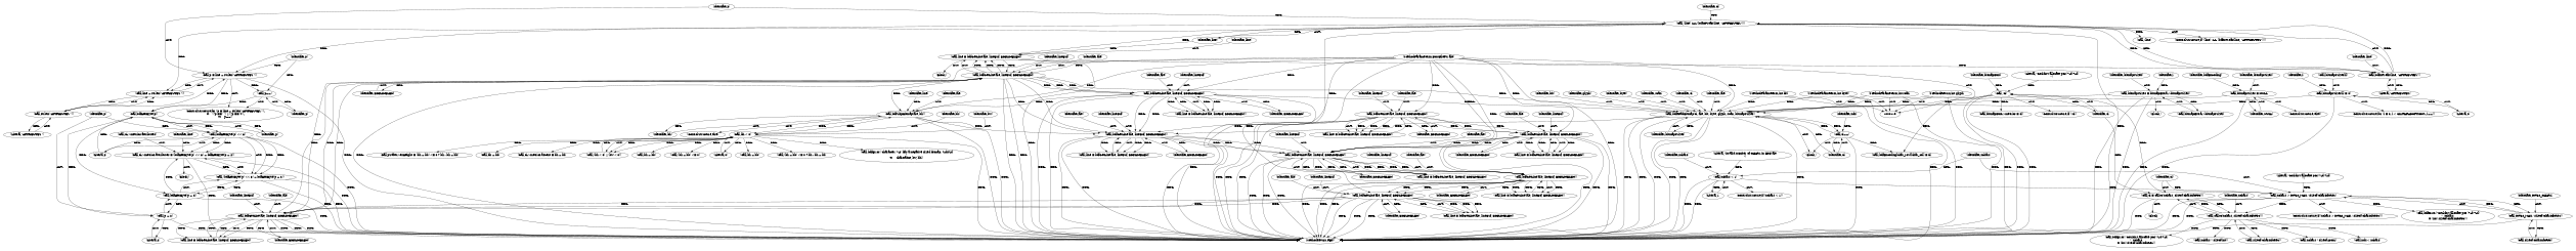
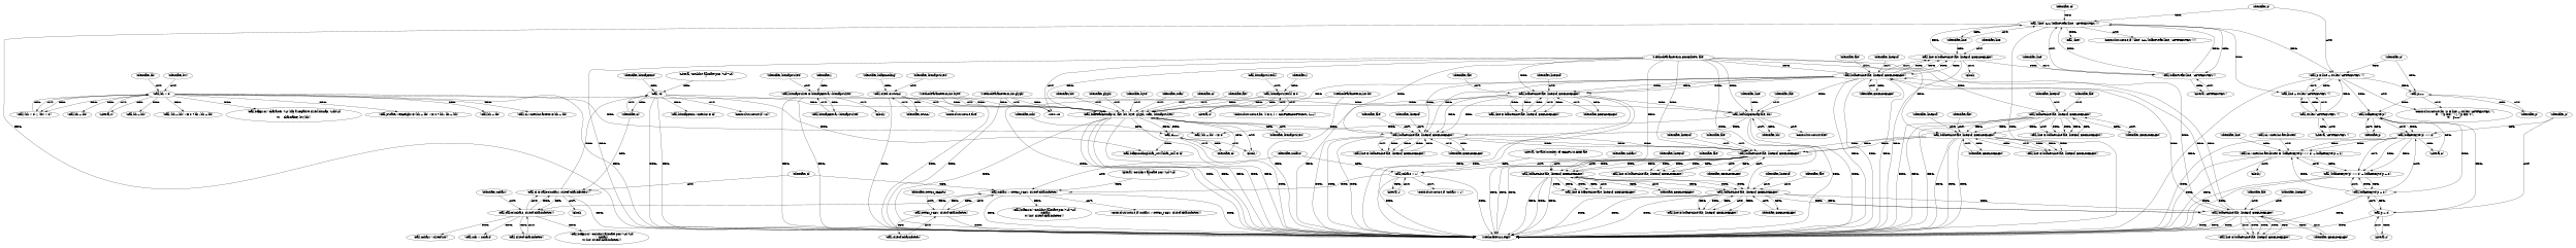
  digraph {
    n1 [label="(Call,p = line + strlen(\"ATTRIBUTES \"))"]
    n2 [label="(Call,p++)"]
    n3 [label="(Call,bdfHexByte(p))"]
    n4 [label="(ControlStructure,for (p = line + strlen(\"ATTRIBUTES \");\n\t\t    (*p == ' ') || (*p == '\t');\n\t\t    p++))"]
    n5 [label="(MethodReturn,RET)"]
    n6 [label="(Call,line + strlen(\"ATTRIBUTES \"))"]
    n7 [label="(Identifier,p)"]
    n8 [label="(Call,bdfHexByte(p) << 8)"]
    n9 [label="(Call,bdfHexByte(p + 2))"]
    n10 [label="(Call,p + 2)"]
    n11 [label="(Identifier,p)"]
    n12 [label="(Call,strlen(\"ATTRIBUTES \"))"]
    n13 [label="(Call,(line) && (bdfIsPrefix(line, \"ATTRIBUTES\")))"]
    n14 [label="(Call,bdfIsPrefix(line, \"ATTRIBUTES\"))"]
    n15 [label="(Identifier,line)"]
    n16 [label="(Call,!line)"]
    n17 [label="(ControlStructure,if ((line) && (bdfIsPrefix(line, \"ATTRIBUTES\"))))"]
    n18 [label="(Literal,\"ATTRIBUTES\")"]
    n19 [label="(Call,line = bdfGetLine(file, lineBuf, BDFLINELEN))"]
    n20 [label="(Call,bdfGetLine(file, lineBuf, BDFLINELEN))"]
    n21 [label="(Block,)"]
    n22 [label="(Call,bdfGetLine(file, lineBuf, BDFLINELEN))"]
    n23 [label="(Call,bdfSkipBitmap(file, bh))"]
    n24 [label="(Call,bdfGetLine(file, lineBuf, BDFLINELEN))"]
    n25 [label="(Call,bdfReadBitmap(ci, file, bit, byte, glyph, scan, bitmapsSizes))"]
    n26 [label="(Identifier,BDFLINELEN)"]
    n27 [label="(Call,bdfGetLine(file, lineBuf, BDFLINELEN))"]
    n28 [label="(Identifier,BDFLINELEN)"]
    n29 [label="(Call,line = bdfGetLine(file, lineBuf, BDFLINELEN))"]
    n30 [label="(Call,bh < 0)"]
    n31 [label="(Identifier,bh)"]
    n32 [label="(ControlStructure,else)"]
    n33 [label="(Call,line = bdfGetLine(file, lineBuf, BDFLINELEN))"]
    n34 [label="(Identifier,BDFLINELEN)"]
    n35 [label="(Call,ci++)"]
    n36 [label="(Block,)"]
    n37 [label="(Identifier,bitmapsSizes)"]
    n38 [label="(Call,bdfGetLine(file, lineBuf, BDFLINELEN))"]
    n39 [label="(Call,line = bdfGetLine(file, lineBuf, BDFLINELEN))"]
    n40 [label="(Identifier,BDFLINELEN)"]
    n41 [label="(Call,bdfGetLine(file, lineBuf, BDFLINELEN))"]
    n42 [label="(Call,line = bdfGetLine(file, lineBuf, BDFLINELEN))"]
    n43 [label="(Identifier,BDFLINELEN)"]
    n44 [label="(Call,bdfGetLine(file, lineBuf, BDFLINELEN))"]
    n45 [label="(Call,line = bdfGetLine(file, lineBuf, BDFLINELEN))"]
    n46 [label="(Identifier,BDFLINELEN)"]
    n47 [label="(Identifier,BDFLINELEN)"]
    n48 [label="(Call,line = bdfGetLine(file, lineBuf, BDFLINELEN))"]
    n49 [label="(Call,ci->metrics.ascent = bh + bb)"]
    n50 [label="(Call,(bh < 0) || (bw < 0))"]
    n51 [label="(Call,bh + bb)"]
    n52 [label="(Call,(bh + bb) <= 0)"]
    n53 [label="(Literal,0)"]
    n54 [label="(Call,bh + bb)"]
    n55 [label="(Call,(bh + bb) <= 0 ? bh : bh + bb)"]
    n56 [label="(Call,bdfError(\"character '%s' has a negative sized bitmap, %dx%d\n\",\n\t\t     charName, bw, bh))"]
    n57 [label="(Call,pState->exHeight = (bh + bb) <= 0 ? bh : bh + bb)"]
    n58 [label="(Call,bh + bb)"]
    n59 [label="(MethodParameterIn,FontFilePtr file)"]
    n60 [label="(Call,bdfGetLine(file, lineBuf, BDFLINELEN))"]
    n61 [label="(Call,bdfGetLine(file, lineBuf, BDFLINELEN))"]
    1000115
    n63 [label="(Identifier,BDFLINELEN)"]
    n64 [label="(Call,line = bdfGetLine(file, lineBuf, BDFLINELEN))"]
    n65 [label="(Identifier,BDFLINELEN)"]
    n66 [label="(Call,line = bdfGetLine(file, lineBuf, BDFLINELEN))"]
    n67 [label="(Identifier,ci)"]
    n68 [label="(Call,bdfEncoding[char_row][char_col] = ci)"]
    n69 [label="(Call,!ci)"]
    n70 [label="(Identifier,ci)"]
    n71 [label="(Call,bitmapFont->metrics = ci)"]
    n72 [label="(ControlStructure,if (!ci))"]
    n73 [label="(Call,ci = calloc(nchars, sizeof(CharInfoRec)))"]
    n74 [label="(Call,calloc(nchars, sizeof(CharInfoRec)))"]
    n75 [label="(Block,)"]
    n76 [label="(Call,bdfError(\"Couldn't allocate pCI (%d*%d)\n\", nchars,\n\t\t (int) sizeof(CharInfoRec)))"]
    n77 [label="(Call,nchars * sizeof(int))"]
    n78 [label="(Call,ndx < nchars)"]
-   n79 [label="(Call,nchars * sizeof(Atom))"]
    n80 [label="(Call,sizeof(CharInfoRec))"]
    n81 [label="(Call,nchars > INT32_MAX / sizeof(CharInfoRec))"]
    n82 [label="(Call,INT32_MAX / sizeof(CharInfoRec))"]
    n83 [label="(Call,bdfError(\"Couldn't allocate pCI (%d*%d)\n\", nchars,\n\t\t (int) sizeof(CharInfoRec)))"]
    n84 [label="(ControlStructure,if (nchars > INT32_MAX / sizeof(CharInfoRec)))"]
    n85 [label="(Call,sizeof(CharInfoRec))"]
    n86 [label="(Call,nchars < 1)"]
    n87 [label="(Literal,1)"]
    n88 [label="(ControlStructure,if (nchars < 1))"]
    n89 [label="(MethodParameterIn,int bit)"]
    n90 [label="(MethodParameterIn,int byte)"]
-   n91 [label="(MethodReturn,int glyph)"]
-   n92 [label="(MethodParameterIn,int scan)"]
+   n91 [label="(MethodParameterIn,int glyph)"]
    n93 [label="(Call,bitmapsSizes = bitmapExtra->bitmapsSizes)"]
    n94 [label="(Block,)"]
    n95 [label="(Call,bitmapExtra->bitmapsSizes)"]
-   n96 [label="(Call,bitmapsSizes = NULL)"]
+   n96 [label="(Call,sized = NULL)"]
    n97 [label="(Identifier,NULL)"]
    n98 [label="(ControlStructure,else)"]
    n99 [label="(Call,bitmapsSizes[i] = 0)"]
    n100 [label="(Literal,0)"]
    n101 [label="(ControlStructure,for (i = 0; i < GLYPHPADOPTIONS; i++))"]
    n102 [label="(Literal,\"ATTRIBUTES \")"]
    n103 [label="(Call,ci->metrics.attributes = (bdfHexByte(p) << 8) + bdfHexByte(p + 2))"]
    n104 [label="(Call,(bdfHexByte(p) << 8) + bdfHexByte(p + 2))"]
    n105 [label="(Literal,8)"]
    n106 [label="(Literal,2)"]
    n107 [label="(Block,)"]
    n108 [label="(Identifier,line)"]
    n109 [label="(Identifier,line)"]
    n110 [label="(Identifier,lineBuf)"]
    n111 [label="(Identifier,bit)"]
    n112 [label="(Identifier,line)"]
    n113 [label="(Identifier,file)"]
    n114 [label="(Identifier,bdfEncoding)"]
    n115 [label="(Identifier,glyph)"]
    n116 [label="(Identifier,lineBuf)"]
    n117 [label="(Identifier,lineBuf)"]
    n118 [label="(Identifier,byte)"]
    n119 [label="(Identifier,lineBuf)"]
    n120 [label="(Identifier,lineBuf)"]
    n121 [label="(Identifier,p)"]
    n122 [label="(Identifier,lineBuf)"]
    n123 [label="(Identifier,file)"]
    n124 [label="(Identifier,bitmapsSizes)"]
    n125 [label="(Identifier,i)"]
    n126 [label="(Call,bitmapsSizes[i])"]
    n127 [label="(Identifier,ndx)"]
    n128 [label="(Call,ci->metrics.attributes)"]
    n129 [label="(Identifier,bitmapsSizes)"]
    n130 [label="(Identifier,lineBuf)"]
    n131 [label="(Literal,\"Couldn't allocate pCI (%d*%d)\n\")"]
    n132 [label="(Identifier,scan)"]
    n133 [label="(Identifier,file)"]
    n134 [label="(Identifier,file)"]
    n135 [label="(Identifier,file)"]
    n136 [label="(Identifier,bitmapFont)"]
    n137 [label="(Identifier,ci)"]
    n138 [label="(Identifier,bh)"]
    n139 [label="(Identifier,nchars)"]
    n140 [label="(Identifier,p)"]
    n141 [label="(Identifier,file)"]
    n142 [label="(Identifier,ci)"]
    n143 [label="(Literal,\"invalid number of CHARS in BDF file\n\")"]
    n144 [label="(Identifier,file)"]
    n145 [label="(Identifier,file)"]
    n146 [label="(Identifier,i)"]
    n147 [label="(Identifier,line)"]
    n148 [label="(Identifier,nchars)"]
    n149 [label="(Identifier,lineBuf)"]
    n150 [label="(Identifier,ci)"]
    n151 [label="(Identifier,p)"]
    n152 [label="(Identifier,file)"]
    n153 [label="(Identifier,file)"]
    n154 [label="(Identifier,INT32_CHARS)"]
    n155 [label="(Identifier,nchars)"]
    n156 [label="(Identifier,file)"]
    n157 [label="(Literal,\"Couldn't allocate pCI (%d*%d)\n\")"]
    n158 [label="(Identifier,bw)"]
    n159 [label="(Identifier,lineBuf)"]
    n1 -> n2 [label="DDG: "]
    n1 -> n3 [label="DDG: "]
    n1 -> n4 [label="AST: "]
    n1 -> n5 [label="DDG: "]
    n1 -> n6 [label="CFG: "]
    n2 -> n3 [label="DDG: "]
    n2 -> n4 [label="AST: "]
    n2 -> n7 [label="CFG: "]
    n3 -> n8 [label="AST: "]
    n3 -> n8 [label="DDG: "]
    n3 -> n9 [label="DDG: "]
-   n3 -> n10 [label="DDG: "]
+   n10 -> n3 [label="DDG: "]
    n3 -> n11 [label="CFG: "]
    n6 -> n1 [label="AST: "]
    n6 -> n12 [label="CFG: "]
    n7 -> n2 [label="AST: "]
    n8 -> n5 [label="DDG: "]
    n8 -> n103 [label="DDG: "]
    n8 -> n103 [label="DDG: "]
    n8 -> n104 [label="AST: "]
    n8 -> n104 [label="DDG: "]
    n8 -> n104 [label="DDG: "]
    n8 -> n105 [label="CFG: "]
    n9 -> n5 [label="DDG: "]
    n9 -> n10 [label="CFG: "]
    n9 -> n103 [label="DDG: "]
    n9 -> n104 [label="AST: "]
    n9 -> n104 [label="DDG: "]
    n10 -> n5 [label="DDG: "]
    n10 -> n9 [label="AST: "]
    n10 -> n106 [label="CFG: "]
    n11 -> n3 [label="AST: "]
    n12 -> n1 [label="DDG: "]
    n12 -> n6 [label="AST: "]
    n12 -> n6 [label="DDG: "]
    n12 -> n102 [label="CFG: "]
    n13 -> n1 [label="DDG: "]
    n13 -> n5 [label="DDG: "]
    n13 -> n5 [label="DDG: "]
    n13 -> n6 [label="DDG: "]
    n13 -> n14 [label="CFG: "]
    n13 -> n15 [label="CFG: "]
    n13 -> n16 [label="DDG: "]
    n13 -> n17 [label="AST: "]
    n14 -> n13 [label="AST: "]
    n14 -> n13 [label="DDG: "]
    n14 -> n13 [label="DDG: "]
    n14 -> n18 [label="CFG: "]
    n15 -> n13 [label="AST: "]
    n15 -> n19 [label="CFG: "]
    n18 -> n14 [label="AST: "]
    n19 -> n5 [label="DDG: "]
    n19 -> n13 [label="DDG: "]
    n19 -> n14 [label="DDG: "]
    n19 -> n20 [label="CFG: "]
    n19 -> n21 [label="AST: "]
    n20 -> n5 [label="DDG: "]
    n20 -> n5 [label="DDG: "]
    n20 -> n5 [label="DDG: "]
    n20 -> n19 [label="AST: "]
    n20 -> n19 [label="DDG: "]
    n20 -> n19 [label="DDG: "]
    n20 -> n19 [label="DDG: "]
    n20 -> n22 [label="DDG: "]
    n20 -> n22 [label="DDG: "]
    n20 -> n23 [label="DDG: "]
    n20 -> n24 [label="DDG: "]
    n20 -> n24 [label="DDG: "]
    n20 -> n24 [label="DDG: "]
    n20 -> n25 [label="DDG: "]
    n20 -> n26 [label="CFG: "]
    n22 -> n5 [label="DDG: "]
    n22 -> n5 [label="DDG: "]
    n22 -> n5 [label="DDG: "]
    n22 -> n27 [label="DDG: "]
    n22 -> n27 [label="DDG: "]
    n22 -> n27 [label="DDG: "]
    n22 -> n28 [label="CFG: "]
    n22 -> n29 [label="AST: "]
    n22 -> n29 [label="DDG: "]
    n22 -> n29 [label="DDG: "]
    n22 -> n29 [label="DDG: "]
    n23 -> n5 [label="DDG: "]
    n23 -> n5 [label="DDG: "]
    n23 -> n22 [label="DDG: "]
-   n23 -> n30 [label="DDG: "]
+   n23 -> n52 [label="DDG: "]
    n23 -> n31 [label="CFG: "]
    n23 -> n32 [label="AST: "]
    n24 -> n5 [label="DDG: "]
    n24 -> n5 [label="DDG: "]
    n24 -> n5 [label="DDG: "]
    n24 -> n22 [label="DDG: "]
    n24 -> n22 [label="DDG: "]
    n24 -> n23 [label="DDG: "]
    n24 -> n25 [label="DDG: "]
    n24 -> n33 [label="AST: "]
    n24 -> n33 [label="DDG: "]
    n24 -> n33 [label="DDG: "]
    n24 -> n33 [label="DDG: "]
    n24 -> n34 [label="CFG: "]
    n25 -> n5 [label="DDG: "]
    n25 -> n5 [label="DDG: "]
    n25 -> n5 [label="DDG: "]
    n25 -> n5 [label="DDG: "]
    n25 -> n5 [label="DDG: "]
    n25 -> n5 [label="DDG: "]
    n25 -> n22 [label="DDG: "]
    n25 -> n35 [label="DDG: "]
    n25 -> n36 [label="AST: "]
    n25 -> n37 [label="CFG: "]
    n26 -> n20 [label="AST: "]
    n27 -> n5 [label="DDG: "]
    n27 -> n5 [label="DDG: "]
    n27 -> n5 [label="DDG: "]
    n27 -> n44 [label="DDG: "]
    n27 -> n44 [label="DDG: "]
    n27 -> n44 [label="DDG: "]
    n27 -> n47 [label="CFG: "]
    n27 -> n48 [label="AST: "]
    n27 -> n48 [label="DDG: "]
    n27 -> n48 [label="DDG: "]
    n27 -> n48 [label="DDG: "]
    n28 -> n22 [label="AST: "]
    n29 -> n22 [label="CFG: "]
    n30 -> n5 [label="DDG: "]
    n30 -> n23 [label="DDG: "]
    n30 -> n49 [label="DDG: "]
    n30 -> n50 [label="AST: "]
    n30 -> n50 [label="DDG: "]
    n30 -> n50 [label="DDG: "]
    n30 -> n51 [label="DDG: "]
    n30 -> n52 [label="DDG: "]
    n30 -> n53 [label="CFG: "]
    n30 -> n54 [label="DDG: "]
    n30 -> n55 [label="DDG: "]
    n30 -> n56 [label="DDG: "]
    n30 -> n57 [label="DDG: "]
    n30 -> n58 [label="DDG: "]
    n31 -> n23 [label="AST: "]
    n33 -> n24 [label="CFG: "]
    n34 -> n24 [label="AST: "]
    n35 -> n5 [label="DDG: "]
    n35 -> n25 [label="DDG: "]
    n35 -> n36 [label="AST: "]
    n35 -> n67 [label="CFG: "]
    n35 -> n68 [label="DDG: "]
    n37 -> n25 [label="AST: "]
    n38 -> n5 [label="DDG: "]
    n38 -> n5 [label="DDG: "]
    n38 -> n5 [label="DDG: "]
    n38 -> n20 [label="DDG: "]
    n38 -> n20 [label="DDG: "]
    n38 -> n20 [label="DDG: "]
    n38 -> n39 [label="AST: "]
    n38 -> n39 [label="DDG: "]
    n38 -> n39 [label="DDG: "]
    n38 -> n39 [label="DDG: "]
    n38 -> n40 [label="CFG: "]
    n39 -> n38 [label="CFG: "]
    n40 -> n38 [label="AST: "]
    n41 -> n5 [label="DDG: "]
    n41 -> n5 [label="DDG: "]
    n41 -> n5 [label="DDG: "]
    n41 -> n38 [label="DDG: "]
    n41 -> n38 [label="DDG: "]
    n41 -> n38 [label="DDG: "]
    n41 -> n42 [label="AST: "]
    n41 -> n42 [label="DDG: "]
    n41 -> n42 [label="DDG: "]
    n41 -> n42 [label="DDG: "]
    n41 -> n43 [label="CFG: "]
    n42 -> n41 [label="CFG: "]
    n43 -> n41 [label="AST: "]
    n44 -> n5 [label="DDG: "]
    n44 -> n5 [label="DDG: "]
    n44 -> n5 [label="DDG: "]
    n44 -> n41 [label="DDG: "]
    n44 -> n41 [label="DDG: "]
    n44 -> n41 [label="DDG: "]
    n44 -> n45 [label="AST: "]
    n44 -> n45 [label="DDG: "]
    n44 -> n45 [label="DDG: "]
    n44 -> n45 [label="DDG: "]
    n44 -> n46 [label="CFG: "]
    n45 -> n44 [label="CFG: "]
    n46 -> n44 [label="AST: "]
    n47 -> n27 [label="AST: "]
    n48 -> n27 [label="CFG: "]
    n50 -> n30 [label="CFG: "]
    n53 -> n30 [label="AST: "]
    n59 -> n5 [label="DDG: "]
    n59 -> n20 [label="DDG: "]
    n59 -> n22 [label="DDG: "]
    n59 -> n23 [label="DDG: "]
    n59 -> n24 [label="DDG: "]
    n59 -> n25 [label="DDG: "]
    n59 -> n27 [label="DDG: "]
    n59 -> n38 [label="DDG: "]
    n59 -> n41 [label="DDG: "]
    n59 -> n44 [label="DDG: "]
    n59 -> n60 [label="DDG: "]
    n59 -> n61 [label="DDG: "]
    n59 -> 1000115 [label="AST: "]
    n60 -> n5 [label="DDG: "]
    n60 -> n5 [label="DDG: "]
    n60 -> n5 [label="DDG: "]
    n60 -> n27 [label="DDG: "]
    n60 -> n27 [label="DDG: "]
    n60 -> n27 [label="DDG: "]
    n60 -> n63 [label="CFG: "]
    n60 -> n64 [label="AST: "]
    n60 -> n64 [label="DDG: "]
    n60 -> n64 [label="DDG: "]
    n60 -> n64 [label="DDG: "]
    n61 -> n5 [label="DDG: "]
    n61 -> n5 [label="DDG: "]
    n61 -> n5 [label="DDG: "]
    n61 -> n60 [label="DDG: "]
    n61 -> n60 [label="DDG: "]
    n61 -> n60 [label="DDG: "]
    n61 -> n65 [label="CFG: "]
    n61 -> n66 [label="AST: "]
    n61 -> n66 [label="DDG: "]
    n61 -> n66 [label="DDG: "]
    n61 -> n66 [label="DDG: "]
    n63 -> n60 [label="AST: "]
    n64 -> n60 [label="CFG: "]
    n65 -> n61 [label="AST: "]
    n66 -> n61 [label="CFG: "]
    n67 -> n25 [label="CFG: "]
    n67 -> n35 [label="AST: "]
    n69 -> n5 [label="DDG: "]
    n69 -> n5 [label="DDG: "]
    n69 -> n25 [label="DDG: "]
    n69 -> n68 [label="DDG: "]
    n69 -> n70 [label="CFG: "]
    n69 -> n71 [label="DDG: "]
    n69 -> n72 [label="AST: "]
    n70 -> n69 [label="AST: "]
    n70 -> n73 [label="CFG: "]
    n73 -> n5 [label="DDG: "]
    n73 -> n69 [label="DDG: "]
    n73 -> n74 [label="CFG: "]
    n73 -> n75 [label="AST: "]
    n74 -> n73 [label="AST: "]
    n74 -> n73 [label="DDG: "]
    n74 -> n76 [label="DDG: "]
    n74 -> n77 [label="DDG: "]
    n74 -> n78 [label="DDG: "]
-   n74 -> n79 [label="DDG: "]
    n74 -> n80 [label="CFG: "]
    n80 -> n74 [label="AST: "]
    n81 -> n5 [label="DDG: "]
    n81 -> n5 [label="DDG: "]
    n81 -> n74 [label="DDG: "]
    n81 -> n82 [label="CFG: "]
    n81 -> n83 [label="DDG: "]
    n81 -> n84 [label="AST: "]
    n82 -> n5 [label="DDG: "]
    n82 -> n81 [label="AST: "]
    n82 -> n81 [label="DDG: "]
    n82 -> n85 [label="CFG: "]
    n85 -> n82 [label="AST: "]
    n86 -> n5 [label="DDG: "]
    n86 -> n5 [label="DDG: "]
    n86 -> n81 [label="DDG: "]
    n86 -> n87 [label="CFG: "]
    n86 -> n88 [label="AST: "]
    n87 -> n86 [label="AST: "]
    n89 -> n5 [label="DDG: "]
    n89 -> n25 [label="DDG: "]
-   n89 -> 1000115 [label="AST: "]
    n90 -> n5 [label="DDG: "]
    n90 -> n25 [label="DDG: "]
    n90 -> 1000115 [label="AST: "]
    n91 -> n5 [label="DDG: "]
    n91 -> n25 [label="DDG: "]
    n91 -> 1000115 [label="AST: "]
-   n92 -> n5 [label="DDG: "]
-   n92 -> n25 [label="DDG: "]
-   n92 -> 1000115 [label="AST: "]
    n93 -> n5 [label="DDG: "]
    n93 -> n5 [label="DDG: "]
    n93 -> n25 [label="DDG: "]
    n93 -> n94 [label="AST: "]
    n93 -> n95 [label="CFG: "]
    n95 -> n93 [label="AST: "]
    n96 -> n5 [label="DDG: "]
    n96 -> n25 [label="DDG: "]
    n96 -> n97 [label="CFG: "]
    n96 -> n98 [label="AST: "]
    n97 -> n96 [label="AST: "]
    n99 -> n5 [label="DDG: "]
    n99 -> n25 [label="DDG: "]
    n99 -> n100 [label="CFG: "]
    n99 -> n101 [label="AST: "]
    n100 -> n99 [label="AST: "]
    n102 -> n12 [label="AST: "]
    n103 -> n5 [label="DDG: "]
    n103 -> n5 [label="DDG: "]
    n103 -> n104 [label="CFG: "]
    n103 -> n107 [label="AST: "]
    n104 -> n5 [label="DDG: "]
    n104 -> n5 [label="DDG: "]
    n104 -> n9 [label="CFG: "]
    n104 -> n103 [label="AST: "]
    n105 -> n3 [label="CFG: "]
-   n105 -> n8 [label="AST: "]
+   n9 -> n8 [label="AST: "]
    n106 -> n10 [label="AST: "]
    n108 -> n14 [label="AST: "]
    n109 -> n23 [label="CFG: "]
    n110 -> n41 [label="AST: "]
    n111 -> n25 [label="AST: "]
    n112 -> n103 [label="CFG: "]
    n113 -> n24 [label="AST: "]
    n114 -> n96 [label="CFG: "]
    n115 -> n25 [label="AST: "]
    n116 -> n38 [label="AST: "]
    n117 -> n60 [label="AST: "]
    n118 -> n25 [label="AST: "]
    n119 -> n24 [label="AST: "]
    n120 -> n27 [label="AST: "]
    n121 -> n1 [label="CFG: "]
    n121 -> n2 [label="CFG: "]
    n122 -> n44 [label="AST: "]
    n123 -> n44 [label="AST: "]
    n124 -> n93 [label="AST: "]
    n125 -> n93 [label="CFG: "]
    n126 -> n99 [label="AST: "]
    n127 -> n35 [label="CFG: "]
    n128 -> n103 [label="AST: "]
    n129 -> n96 [label="AST: "]
    n130 -> n20 [label="AST: "]
    n131 -> n81 [label="CFG: "]
    n132 -> n25 [label="AST: "]
    n133 -> n23 [label="AST: "]
    n134 -> n38 [label="AST: "]
    n135 -> n22 [label="AST: "]
    n136 -> n69 [label="CFG: "]
    n137 -> n25 [label="AST: "]
    n138 -> n30 [label="AST: "]
    n139 -> n86 [label="AST: "]
    n140 -> n1 [label="AST: "]
    n140 -> n13 [label="CFG: "]
    n141 -> n25 [label="AST: "]
    n142 -> n13 [label="CFG: "]
    n143 -> n86 [label="CFG: "]
    n144 -> n41 [label="AST: "]
    n145 -> n60 [label="AST: "]
    n146 -> n99 [label="CFG: "]
    n147 -> n19 [label="AST: "]
    n148 -> n74 [label="AST: "]
    n149 -> n61 [label="AST: "]
    n150 -> n73 [label="AST: "]
    n150 -> n81 [label="CFG: "]
    n151 -> n8 [label="CFG: "]
    n151 -> n10 [label="AST: "]
    n152 -> n61 [label="AST: "]
    n153 -> n27 [label="AST: "]
    n154 -> n82 [label="AST: "]
    n155 -> n81 [label="AST: "]
    n155 -> n86 [label="CFG: "]
    n156 -> n20 [label="AST: "]
    n157 -> n69 [label="CFG: "]
    n158 -> n30 [label="AST: "]
    n159 -> n22 [label="AST: "]
  }
